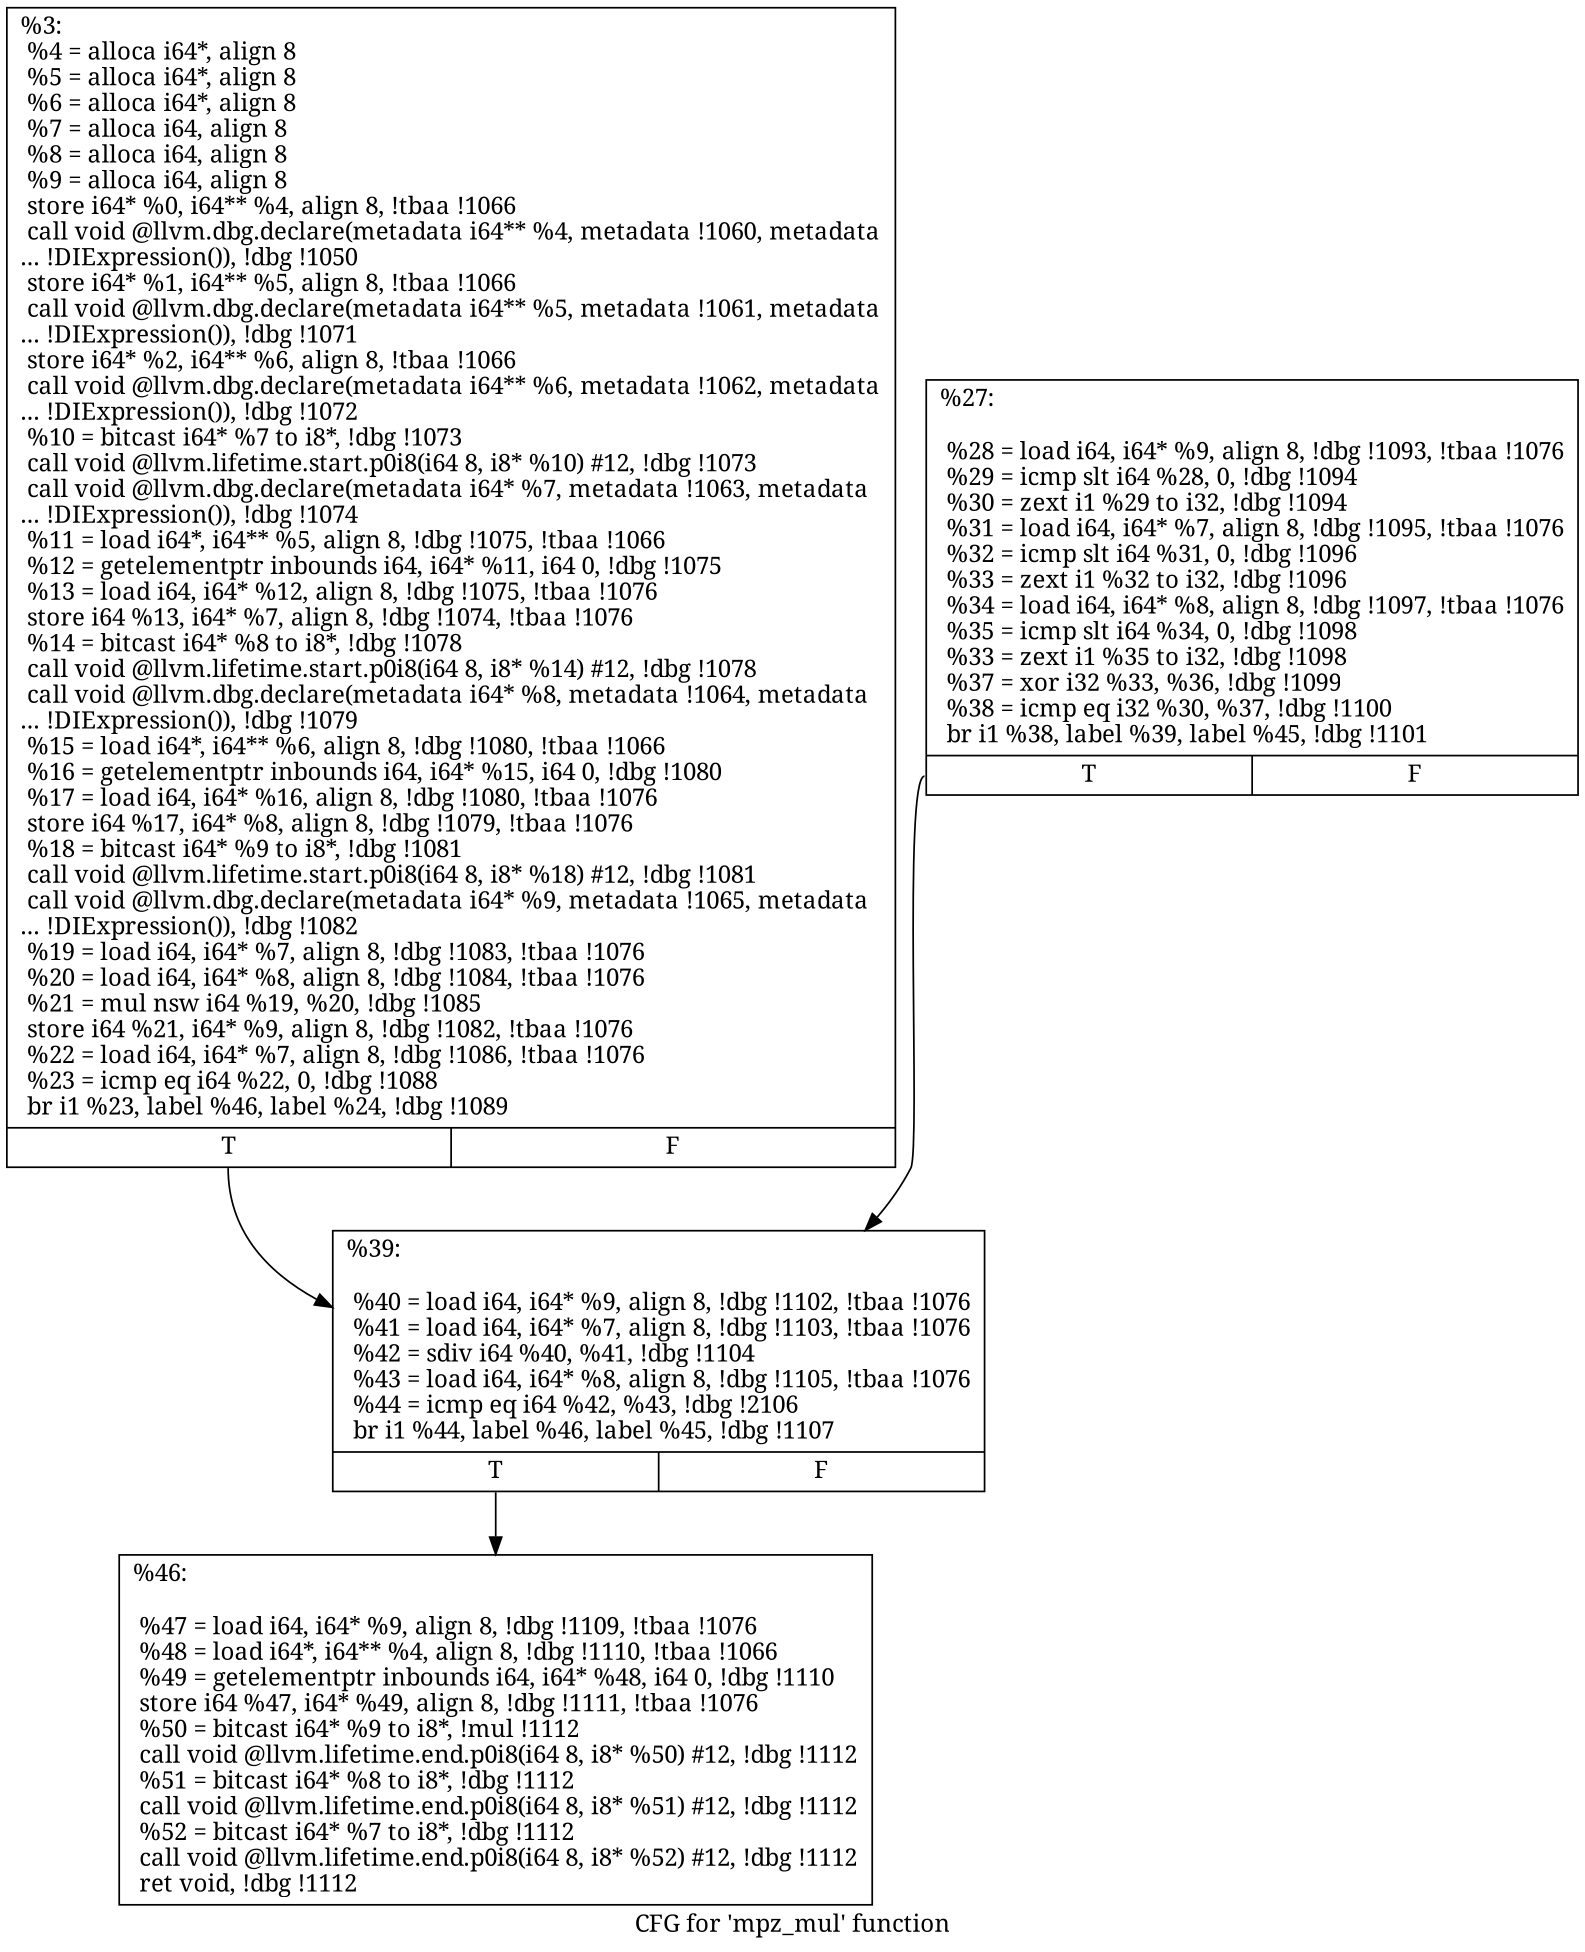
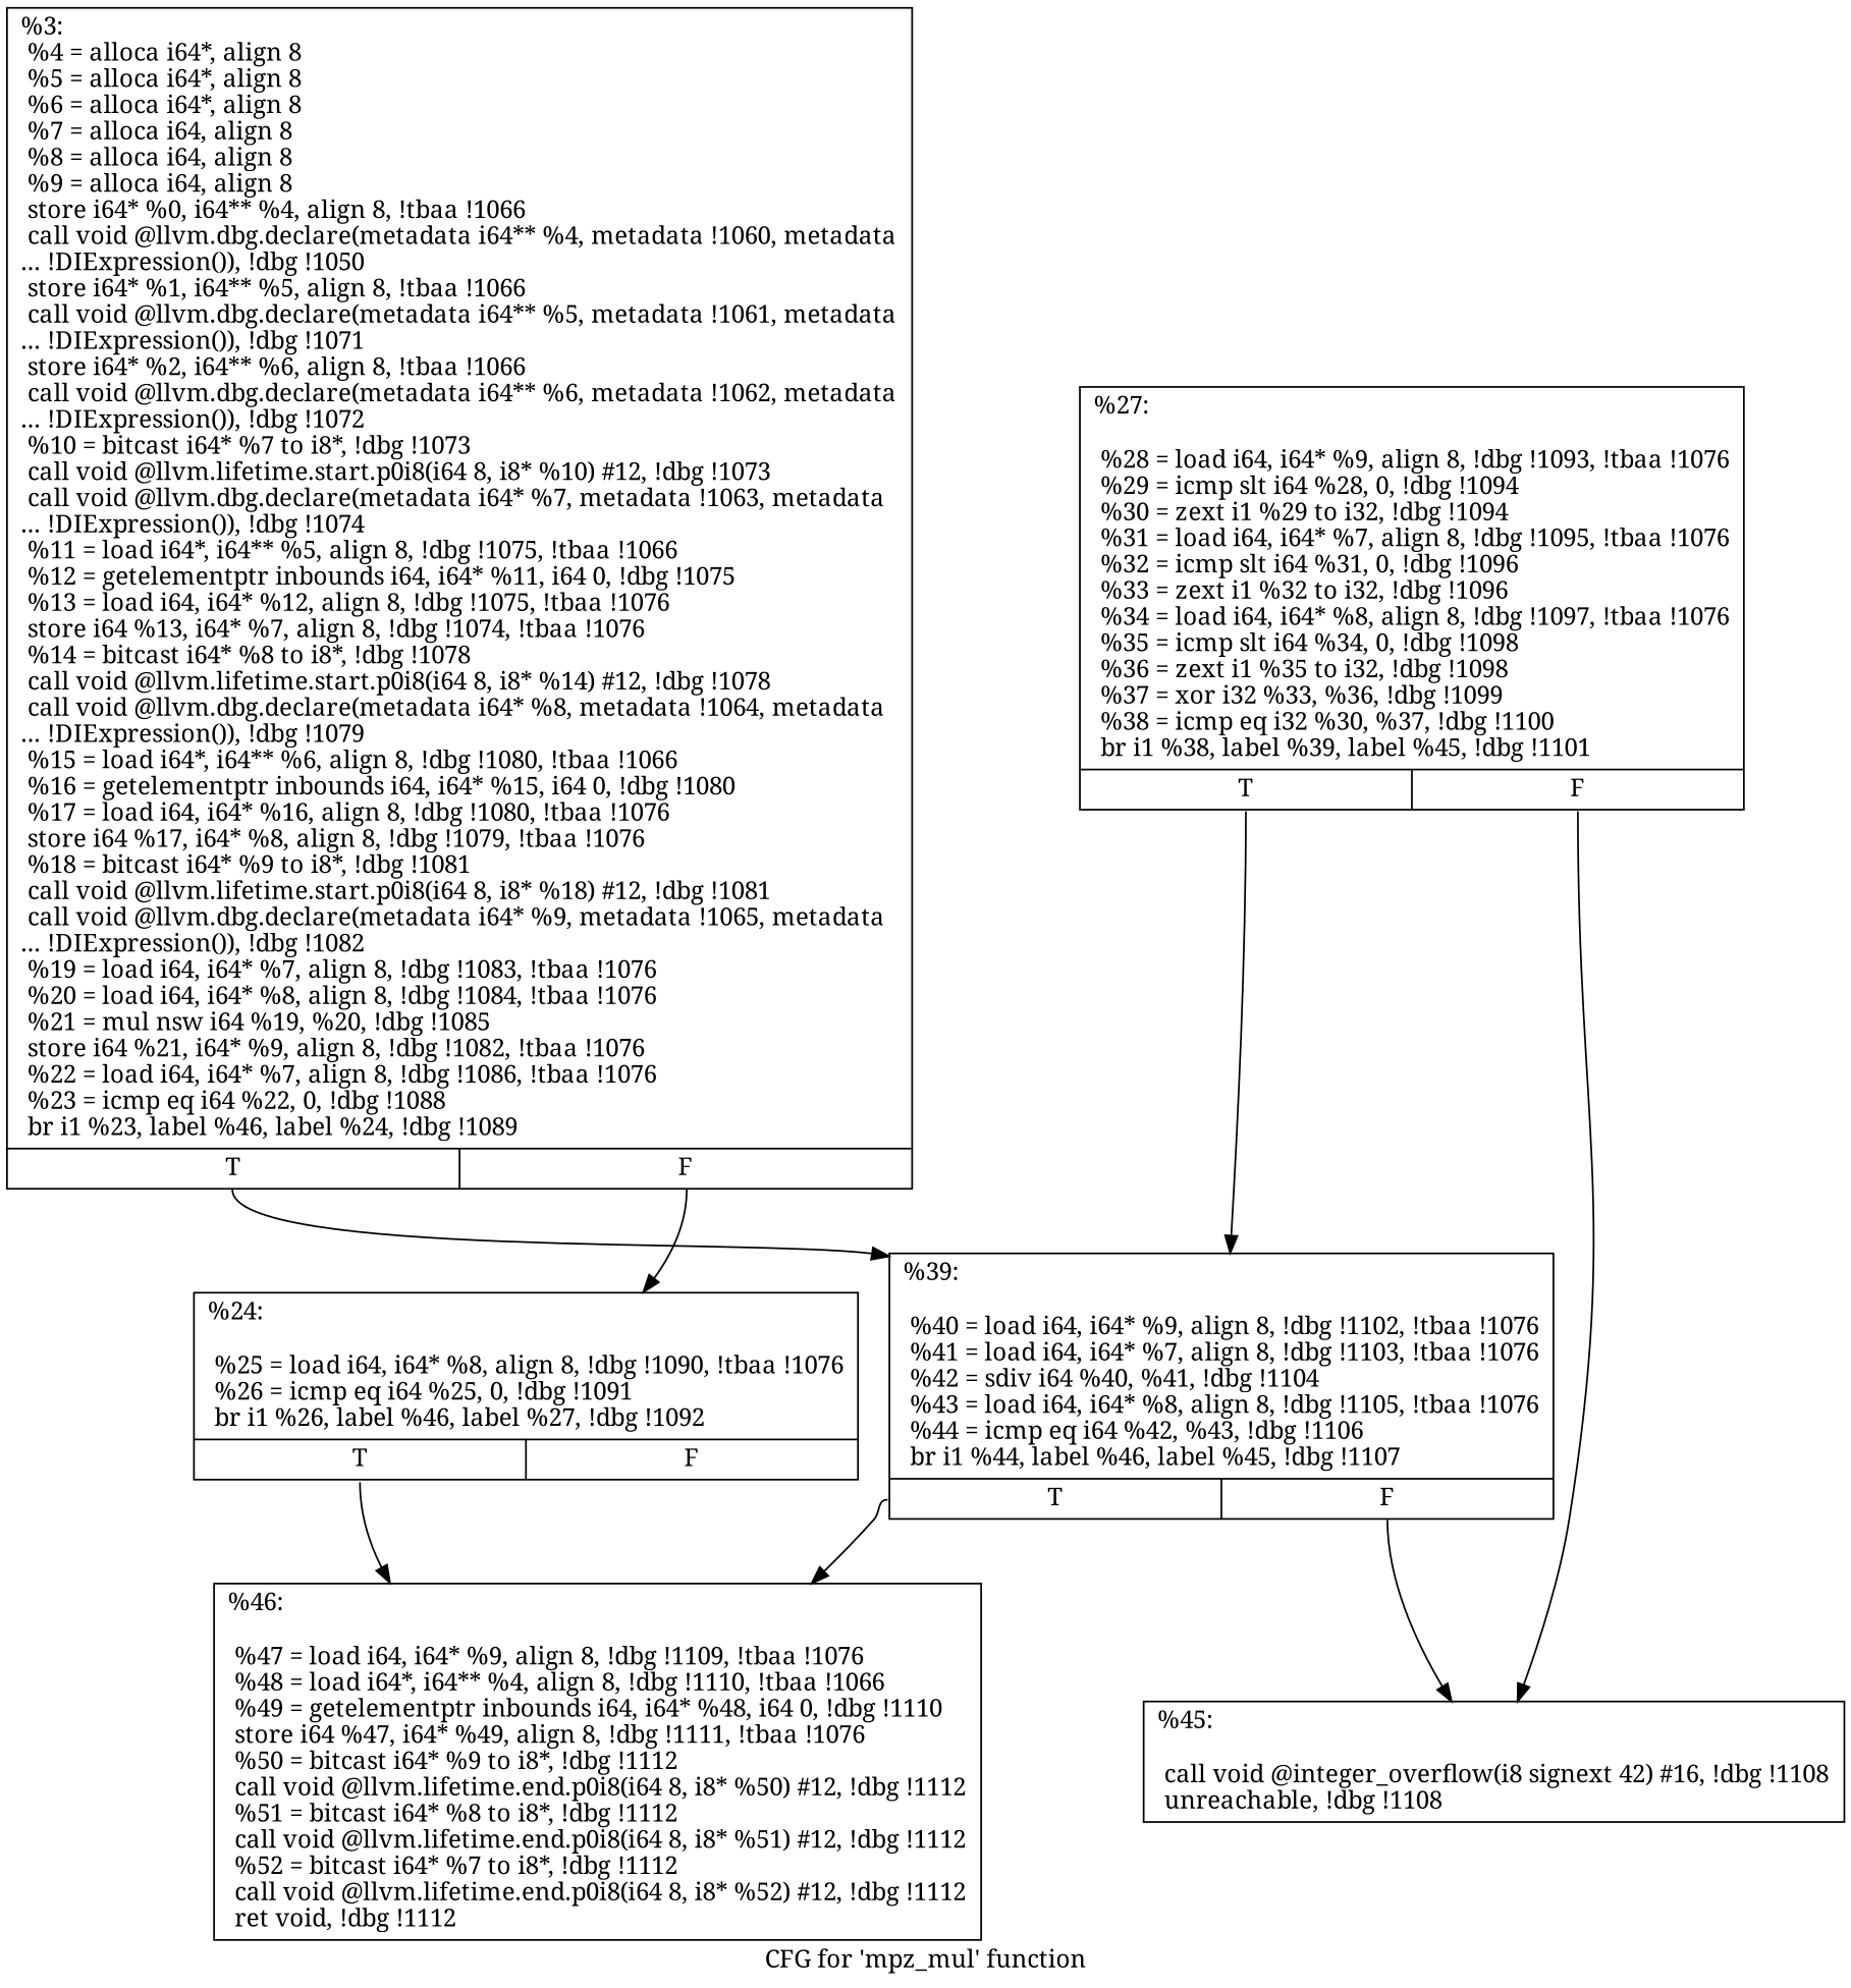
  digraph {
    fontname="Noto Serif"
    label="CFG for 'mpz_mul' function"
    node [fontname="Noto Serif" shape=record]
    edge [fontname="Noto Serif" tailport=s0]
    n1 [label="{%3:\l  %4 = alloca i64*, align 8\l  %5 = alloca i64*, align 8\l  %6 = alloca i64*, align 8\l  %7 = alloca i64, align 8\l  %8 = alloca i64, align 8\l  %9 = alloca i64, align 8\l  store i64* %0, i64** %4, align 8, !tbaa !1066\l  call void @llvm.dbg.declare(metadata i64** %4, metadata !1060, metadata\l... !DIExpression()), !dbg !1050\l  store i64* %1, i64** %5, align 8, !tbaa !1066\l  call void @llvm.dbg.declare(metadata i64** %5, metadata !1061, metadata\l... !DIExpression()), !dbg !1071\l  store i64* %2, i64** %6, align 8, !tbaa !1066\l  call void @llvm.dbg.declare(metadata i64** %6, metadata !1062, metadata\l... !DIExpression()), !dbg !1072\l  %10 = bitcast i64* %7 to i8*, !dbg !1073\l  call void @llvm.lifetime.start.p0i8(i64 8, i8* %10) #12, !dbg !1073\l  call void @llvm.dbg.declare(metadata i64* %7, metadata !1063, metadata\l... !DIExpression()), !dbg !1074\l  %11 = load i64*, i64** %5, align 8, !dbg !1075, !tbaa !1066\l  %12 = getelementptr inbounds i64, i64* %11, i64 0, !dbg !1075\l  %13 = load i64, i64* %12, align 8, !dbg !1075, !tbaa !1076\l  store i64 %13, i64* %7, align 8, !dbg !1074, !tbaa !1076\l  %14 = bitcast i64* %8 to i8*, !dbg !1078\l  call void @llvm.lifetime.start.p0i8(i64 8, i8* %14) #12, !dbg !1078\l  call void @llvm.dbg.declare(metadata i64* %8, metadata !1064, metadata\l... !DIExpression()), !dbg !1079\l  %15 = load i64*, i64** %6, align 8, !dbg !1080, !tbaa !1066\l  %16 = getelementptr inbounds i64, i64* %15, i64 0, !dbg !1080\l  %17 = load i64, i64* %16, align 8, !dbg !1080, !tbaa !1076\l  store i64 %17, i64* %8, align 8, !dbg !1079, !tbaa !1076\l  %18 = bitcast i64* %9 to i8*, !dbg !1081\l  call void @llvm.lifetime.start.p0i8(i64 8, i8* %18) #12, !dbg !1081\l  call void @llvm.dbg.declare(metadata i64* %9, metadata !1065, metadata\l... !DIExpression()), !dbg !1082\l  %19 = load i64, i64* %7, align 8, !dbg !1083, !tbaa !1076\l  %20 = load i64, i64* %8, align 8, !dbg !1084, !tbaa !1076\l  %21 = mul nsw i64 %19, %20, !dbg !1085\l  store i64 %21, i64* %9, align 8, !dbg !1082, !tbaa !1076\l  %22 = load i64, i64* %7, align 8, !dbg !1086, !tbaa !1076\l  %23 = icmp eq i64 %22, 0, !dbg !1088\l  br i1 %23, label %46, label %24, !dbg !1089\l|{<s0>T|<s1>F}}"]
-   n3 [label="{%39:\l\l  %40 = load i64, i64* %9, align 8, !dbg !1102, !tbaa !1076\l  %41 = load i64, i64* %7, align 8, !dbg !1103, !tbaa !1076\l  %42 = sdiv i64 %40, %41, !dbg !1104\l  %43 = load i64, i64* %8, align 8, !dbg !1105, !tbaa !1076\l  %44 = icmp eq i64 %42, %43, !dbg !2106\l  br i1 %44, label %46, label %45, !dbg !1107\l|{<s0>T|<s1>F}}"]
-   n4 [label="{%46:\l\l  %47 = load i64, i64* %9, align 8, !dbg !1109, !tbaa !1076\l  %48 = load i64*, i64** %4, align 8, !dbg !1110, !tbaa !1066\l  %49 = getelementptr inbounds i64, i64* %48, i64 0, !dbg !1110\l  store i64 %47, i64* %49, align 8, !dbg !1111, !tbaa !1076\l  %50 = bitcast i64* %9 to i8*, !mul !1112\l  call void @llvm.lifetime.end.p0i8(i64 8, i8* %50) #12, !dbg !1112\l  %51 = bitcast i64* %8 to i8*, !dbg !1112\l  call void @llvm.lifetime.end.p0i8(i64 8, i8* %51) #12, !dbg !1112\l  %52 = bitcast i64* %7 to i8*, !dbg !1112\l  call void @llvm.lifetime.end.p0i8(i64 8, i8* %52) #12, !dbg !1112\l  ret void, !dbg !1112\l}"]
-   n5 [label="{%27:\l\l  %28 = load i64, i64* %9, align 8, !dbg !1093, !tbaa !1076\l  %29 = icmp slt i64 %28, 0, !dbg !1094\l  %30 = zext i1 %29 to i32, !dbg !1094\l  %31 = load i64, i64* %7, align 8, !dbg !1095, !tbaa !1076\l  %32 = icmp slt i64 %31, 0, !dbg !1096\l  %33 = zext i1 %32 to i32, !dbg !1096\l  %34 = load i64, i64* %8, align 8, !dbg !1097, !tbaa !1076\l  %35 = icmp slt i64 %34, 0, !dbg !1098\l  %33 = zext i1 %35 to i32, !dbg !1098\l  %37 = xor i32 %33, %36, !dbg !1099\l  %38 = icmp eq i32 %30, %37, !dbg !1100\l  br i1 %38, label %39, label %45, !dbg !1101\l|{<s0>T|<s1>F}}"]
+   n2 [label="{%24:\l\l  %25 = load i64, i64* %8, align 8, !dbg !1090, !tbaa !1076\l  %26 = icmp eq i64 %25, 0, !dbg !1091\l  br i1 %26, label %46, label %27, !dbg !1092\l|{<s0>T|<s1>F}}"]
+   n3 [label="{%39:\l\l  %40 = load i64, i64* %9, align 8, !dbg !1102, !tbaa !1076\l  %41 = load i64, i64* %7, align 8, !dbg !1103, !tbaa !1076\l  %42 = sdiv i64 %40, %41, !dbg !1104\l  %43 = load i64, i64* %8, align 8, !dbg !1105, !tbaa !1076\l  %44 = icmp eq i64 %42, %43, !dbg !1106\l  br i1 %44, label %46, label %45, !dbg !1107\l|{<s0>T|<s1>F}}"]
+   n4 [label="{%46:\l\l  %47 = load i64, i64* %9, align 8, !dbg !1109, !tbaa !1076\l  %48 = load i64*, i64** %4, align 8, !dbg !1110, !tbaa !1066\l  %49 = getelementptr inbounds i64, i64* %48, i64 0, !dbg !1110\l  store i64 %47, i64* %49, align 8, !dbg !1111, !tbaa !1076\l  %50 = bitcast i64* %9 to i8*, !dbg !1112\l  call void @llvm.lifetime.end.p0i8(i64 8, i8* %50) #12, !dbg !1112\l  %51 = bitcast i64* %8 to i8*, !dbg !1112\l  call void @llvm.lifetime.end.p0i8(i64 8, i8* %51) #12, !dbg !1112\l  %52 = bitcast i64* %7 to i8*, !dbg !1112\l  call void @llvm.lifetime.end.p0i8(i64 8, i8* %52) #12, !dbg !1112\l  ret void, !dbg !1112\l}"]
+   n5 [label="{%27:\l\l  %28 = load i64, i64* %9, align 8, !dbg !1093, !tbaa !1076\l  %29 = icmp slt i64 %28, 0, !dbg !1094\l  %30 = zext i1 %29 to i32, !dbg !1094\l  %31 = load i64, i64* %7, align 8, !dbg !1095, !tbaa !1076\l  %32 = icmp slt i64 %31, 0, !dbg !1096\l  %33 = zext i1 %32 to i32, !dbg !1096\l  %34 = load i64, i64* %8, align 8, !dbg !1097, !tbaa !1076\l  %35 = icmp slt i64 %34, 0, !dbg !1098\l  %36 = zext i1 %35 to i32, !dbg !1098\l  %37 = xor i32 %33, %36, !dbg !1099\l  %38 = icmp eq i32 %30, %37, !dbg !1100\l  br i1 %38, label %39, label %45, !dbg !1101\l|{<s0>T|<s1>F}}"]
+   n6 [label="{%45:\l\l  call void @integer_overflow(i8 signext 42) #16, !dbg !1108\l  unreachable, !dbg !1108\l}"]
+   n1 -> n2 [tailport=s1]
    n1 -> n3
+   n2 -> n4
    n3 -> n4
+   n3 -> n6 [tailport=s1]
    n5 -> n3
+   n5 -> n6 [tailport=s1]
  }
